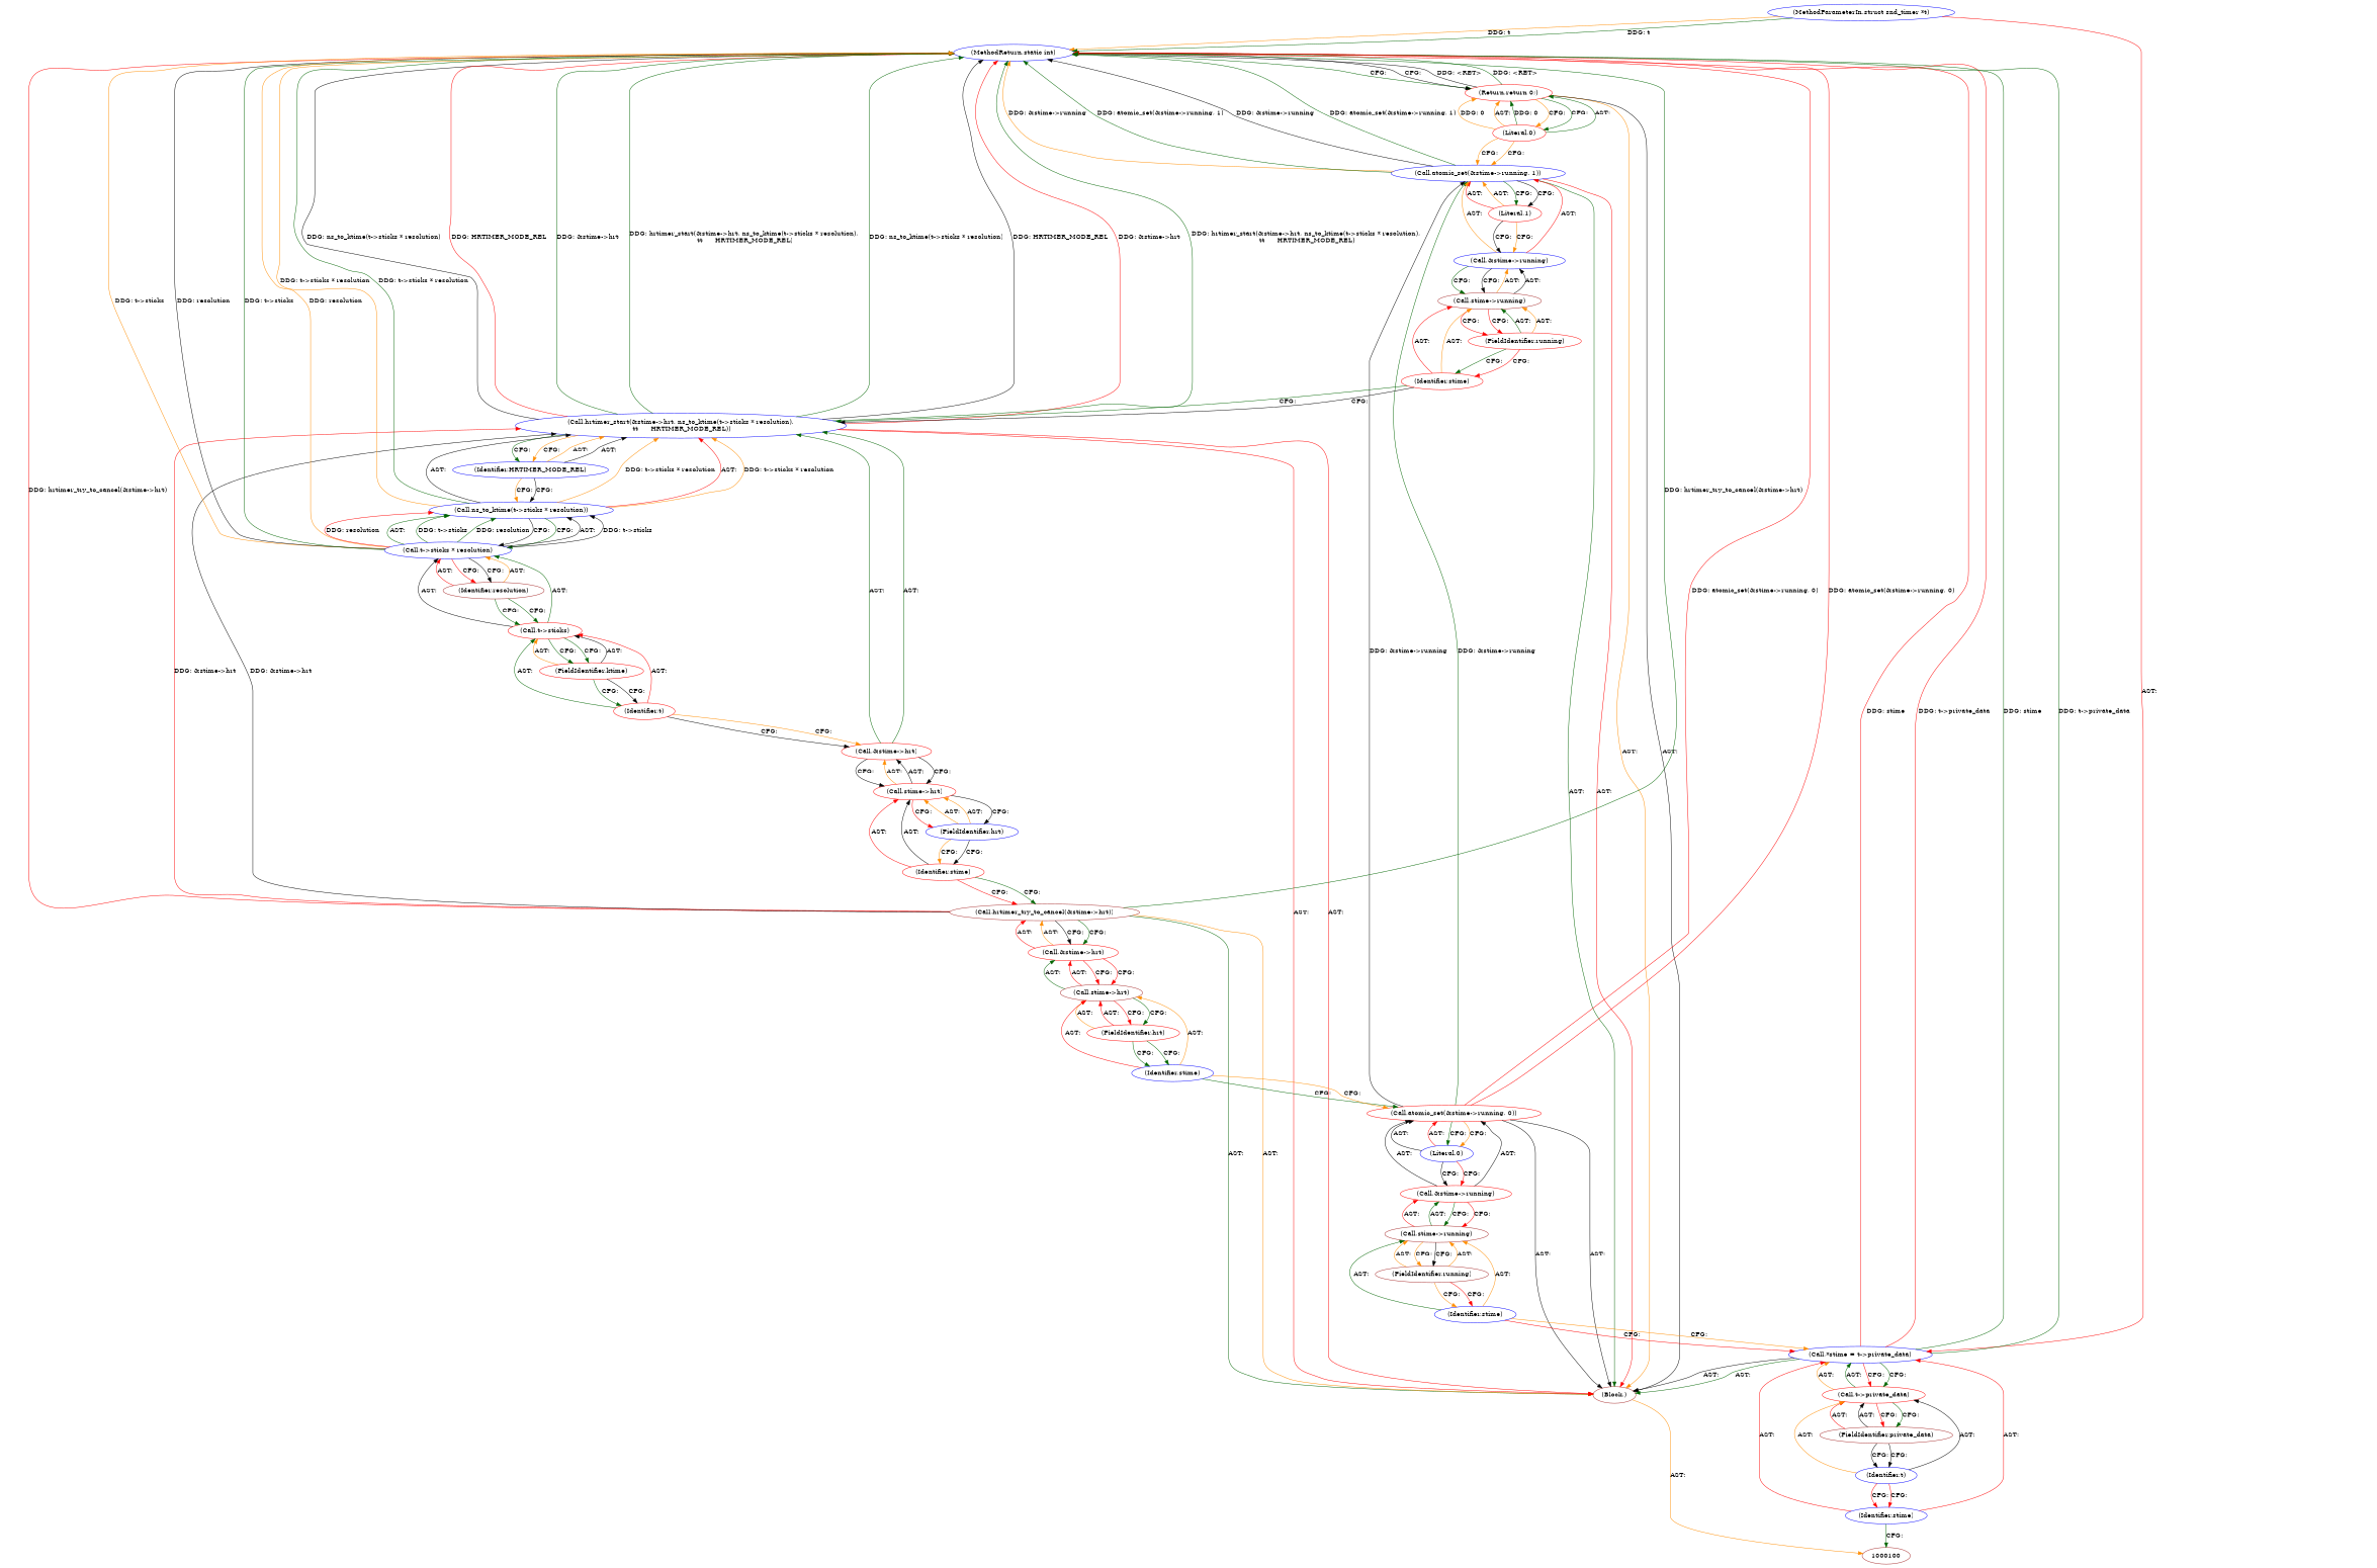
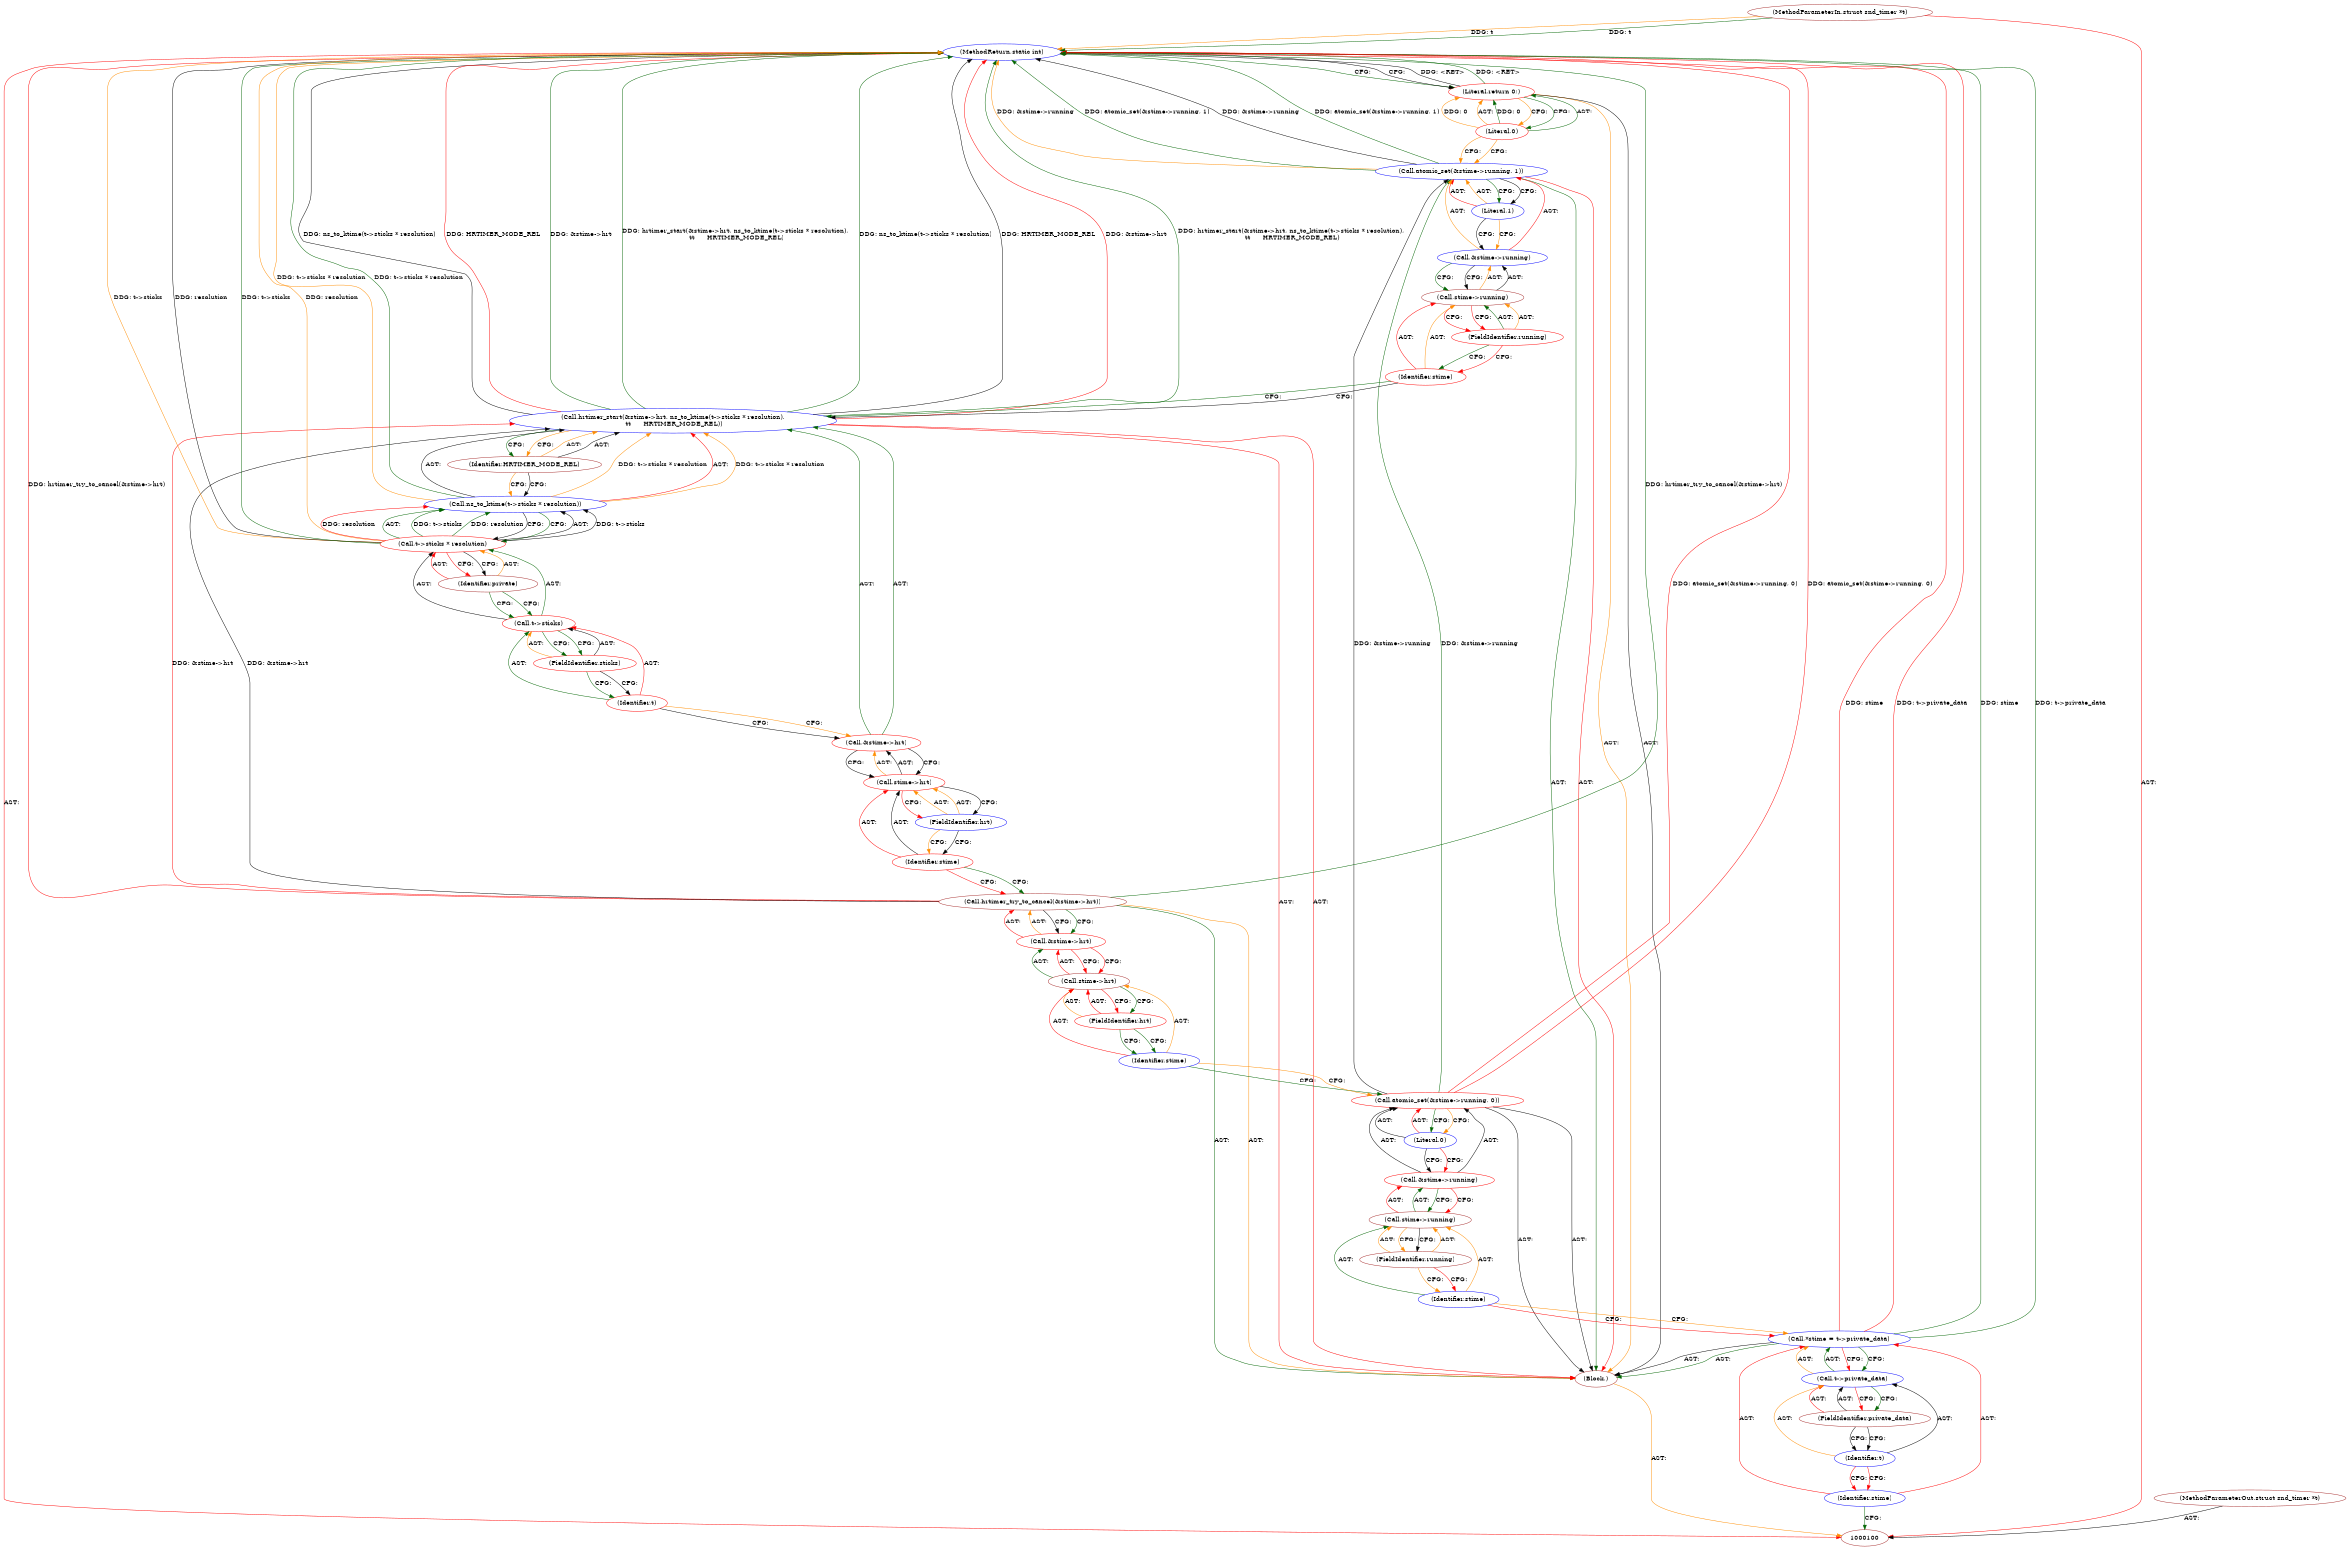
  digraph {
    node [color=red]
    edge [color=darkgreen]
    n1 [color=blue label="(MethodReturn,static int)"]
-   n2 [label="(Return,return 0;)"]
+   n2 [label="(Literal,return 0;)"]
    1000100 [color=brown]
    n4 [label="(Literal,0)"]
    n5 [color=brown label="(Block,)"]
-   n6 [color=blue label="(MethodParameterIn,struct snd_timer *t)"]
+   n6 [color=brown label="(MethodParameterIn,struct snd_timer *t)"]
+   n7 [color=brown label="(MethodParameterOut,struct snd_timer *t)"]
    n8 [color=blue label="(Call,atomic_set(&stime->running, 1))"]
-   n9 [label="(Literal,1)"]
+   n9 [color=blue label="(Literal,1)"]
    n10 [color=blue label="(Call,*stime = t->private_data)"]
-   n11 [label="(Call,t->private_data)"]
+   n11 [color=blue label="(Call,t->private_data)"]
    n12 [color=brown label="(FieldIdentifier,private_data)"]
    n13 [color=blue label="(Identifier,stime)"]
    n14 [color=blue label="(Identifier,t)"]
    n15 [label="(Call,&stime->running)"]
    n16 [color=brown label="(Call,stime->running)"]
    n17 [label="(Call,atomic_set(&stime->running, 0))"]
    n18 [color=brown label="(FieldIdentifier,running)"]
    n19 [color=blue label="(Literal,0)"]
    n20 [color=blue label="(Identifier,stime)"]
    n21 [color=brown label="(Call,hrtimer_try_to_cancel(&stime->hrt))"]
    n22 [label="(Call,&stime->hrt)"]
    n23 [color=blue label="(Call,hrtimer_start(&stime->hrt, ns_to_ktime(t->sticks * resolution),\n \t\t      HRTIMER_MODE_REL))"]
    n24 [color=brown label="(Call,stime->hrt)"]
-   n25 [color=blue label="(Identifier,HRTIMER_MODE_REL)"]
+   n25 [color=brown label="(Identifier,HRTIMER_MODE_REL)"]
    n26 [label="(FieldIdentifier,hrt)"]
    n27 [color=blue label="(Identifier,stime)"]
    n28 [label="(Call,&stime->hrt)"]
    n29 [label="(Call,stime->hrt)"]
    n30 [color=blue label="(FieldIdentifier,hrt)"]
    n31 [label="(Identifier,stime)"]
    n32 [color=blue label="(Call,ns_to_ktime(t->sticks * resolution))"]
-   n33 [color=blue label="(Call,t->sticks * resolution)"]
-   n34 [color=brown label="(Identifier,resolution)"]
+   n33 [label="(Call,t->sticks * resolution)"]
+   n34 [color=brown label="(Identifier,private)"]
    n35 [label="(Call,t->sticks)"]
-   n36 [label="(FieldIdentifier,ktime)"]
+   n36 [label="(FieldIdentifier,sticks)"]
    n37 [label="(Identifier,t)"]
    n38 [color=blue label="(Call,&stime->running)"]
    n39 [color=brown label="(Call,stime->running)"]
    n40 [label="(FieldIdentifier,running)"]
    n41 [label="(Identifier,stime)"]
    n1 -> n2 [label="CFG: "]
    n1 -> n2 [color=black label="CFG: "]
+   n1 -> 1000100 [color=red label="AST: "]
    n2 -> n1 [color=black label="DDG: <RET>"]
    n2 -> n1 [label="DDG: <RET>"]
    n2 -> n4 [color=darkorange label="CFG: "]
    n2 -> n4 [label="CFG: "]
    n2 -> n5 [color=darkorange label="AST: "]
    n2 -> n5 [color=black label="AST: "]
    n4 -> n2 [label="AST: "]
    n4 -> n2 [color=darkorange label="DDG: 0"]
    n4 -> n2 [color=darkorange label="AST: "]
    n4 -> n2 [label="DDG: 0"]
    n4 -> n8 [color=darkorange label="CFG: "]
    n4 -> n8 [color=darkorange label="CFG: "]
    n5 -> 1000100 [color=darkorange label="AST: "]
    n6 -> n1 [color=darkorange label="DDG: t"]
    n6 -> n1 [label="DDG: t"]
-   n6 -> n10 [color=red label="AST: "]
+   n6 -> 1000100 [color=red label="AST: "]
+   n7 -> 1000100 [color=black label="AST: "]
    n8 -> n1 [label="DDG: atomic_set(&stime->running, 1)"]
    n8 -> n1 [color=darkorange label="DDG: &stime->running"]
    n8 -> n1 [label="DDG: atomic_set(&stime->running, 1)"]
    n8 -> n1 [color=black label="DDG: &stime->running"]
    n8 -> n5 [label="AST: "]
    n8 -> n5 [color=red label="AST: "]
    n8 -> n9 [label="CFG: "]
    n8 -> n9 [color=black label="CFG: "]
    n9 -> n8 [color=red label="AST: "]
    n9 -> n8 [color=darkorange label="AST: "]
    n9 -> n38 [color=darkorange label="CFG: "]
    n9 -> n38 [color=black label="CFG: "]
    n10 -> n1 [color=red label="DDG: stime"]
    n10 -> n1 [color=red label="DDG: t->private_data"]
    n10 -> n1 [label="DDG: stime"]
    n10 -> n1 [label="DDG: t->private_data"]
    n10 -> n5 [color=black label="AST: "]
    n10 -> n5 [label="AST: "]
    n10 -> n11 [color=red label="CFG: "]
    n10 -> n11 [label="CFG: "]
    n11 -> n10 [color=darkorange label="AST: "]
    n11 -> n10 [label="AST: "]
    n11 -> n12 [color=red label="CFG: "]
    n11 -> n12 [label="CFG: "]
    n12 -> n11 [color=red label="AST: "]
    n12 -> n11 [color=black label="AST: "]
    n12 -> n14 [color=black label="CFG: "]
    n12 -> n14 [color=black label="CFG: "]
    n13 -> 1000100 [label="CFG: "]
    n13 -> n10 [color=red label="AST: "]
    n13 -> n10 [color=red label="AST: "]
    n14 -> n11 [color=black label="AST: "]
    n14 -> n11 [color=darkorange label="AST: "]
    n14 -> n13 [color=red label="CFG: "]
    n14 -> n13 [color=red label="CFG: "]
    n15 -> n16 [label="CFG: "]
    n15 -> n16 [color=red label="CFG: "]
    n15 -> n17 [color=black label="AST: "]
    n15 -> n17 [color=black label="AST: "]
    n16 -> n15 [color=red label="AST: "]
    n16 -> n15 [label="AST: "]
    n16 -> n18 [color=darkorange label="CFG: "]
    n16 -> n18 [color=black label="CFG: "]
    n17 -> n1 [color=red label="DDG: atomic_set(&stime->running, 0)"]
    n17 -> n1 [color=red label="DDG: atomic_set(&stime->running, 0)"]
    n17 -> n5 [color=black label="AST: "]
    n17 -> n5 [color=black label="AST: "]
    n17 -> n8 [label="DDG: &stime->running"]
    n17 -> n8 [color=black label="DDG: &stime->running"]
    n17 -> n19 [label="CFG: "]
    n17 -> n19 [color=darkorange label="CFG: "]
    n18 -> n16 [color=darkorange label="AST: "]
    n18 -> n16 [color=darkorange label="AST: "]
    n18 -> n20 [color=darkorange label="CFG: "]
    n18 -> n20 [color=red label="CFG: "]
    n19 -> n15 [color=red label="CFG: "]
    n19 -> n15 [color=black label="CFG: "]
    n19 -> n17 [color=black label="AST: "]
    n19 -> n17 [color=red label="AST: "]
    n20 -> n10 [color=darkorange label="CFG: "]
    n20 -> n10 [color=red label="CFG: "]
    n20 -> n16 [label="AST: "]
    n20 -> n16 [color=darkorange label="AST: "]
    n21 -> n1 [label="DDG: hrtimer_try_to_cancel(&stime->hrt)"]
    n21 -> n1 [color=red label="DDG: hrtimer_try_to_cancel(&stime->hrt)"]
    n21 -> n5 [label="AST: "]
    n21 -> n5 [color=darkorange label="AST: "]
    n21 -> n22 [color=black label="CFG: "]
    n21 -> n22 [label="CFG: "]
    n21 -> n23 [color=red label="DDG: &stime->hrt"]
    n21 -> n23 [color=black label="DDG: &stime->hrt"]
    n22 -> n21 [color=red label="AST: "]
    n22 -> n21 [color=darkorange label="AST: "]
    n22 -> n24 [color=red label="CFG: "]
    n22 -> n24 [color=red label="CFG: "]
    n23 -> n1 [color=black label="DDG: ns_to_ktime(t->sticks * resolution)"]
    n23 -> n1 [color=red label="DDG: HRTIMER_MODE_REL"]
    n23 -> n1 [label="DDG: &stime->hrt"]
    n23 -> n1 [label="DDG: hrtimer_start(&stime->hrt, ns_to_ktime(t->sticks * resolution),\n \t\t      HRTIMER_MODE_REL)"]
    n23 -> n1 [label="DDG: ns_to_ktime(t->sticks * resolution)"]
    n23 -> n1 [color=black label="DDG: HRTIMER_MODE_REL"]
    n23 -> n1 [color=red label="DDG: &stime->hrt"]
    n23 -> n1 [label="DDG: hrtimer_start(&stime->hrt, ns_to_ktime(t->sticks * resolution),\n \t\t      HRTIMER_MODE_REL)"]
    n23 -> n5 [color=red label="AST: "]
    n23 -> n5 [color=red label="AST: "]
    n23 -> n25 [label="CFG: "]
    n23 -> n25 [color=darkorange label="CFG: "]
    n24 -> n22 [label="AST: "]
    n24 -> n22 [color=red label="AST: "]
    n24 -> n26 [color=red label="CFG: "]
    n24 -> n26 [label="CFG: "]
    n25 -> n23 [color=darkorange label="AST: "]
    n25 -> n23 [color=black label="AST: "]
    n25 -> n32 [color=darkorange label="CFG: "]
    n25 -> n32 [color=black label="CFG: "]
    n26 -> n24 [color=darkorange label="AST: "]
    n26 -> n24 [color=red label="AST: "]
    n26 -> n27 [label="CFG: "]
    n26 -> n27 [label="CFG: "]
    n27 -> n17 [label="CFG: "]
    n27 -> n17 [color=darkorange label="CFG: "]
    n27 -> n24 [color=darkorange label="AST: "]
    n27 -> n24 [color=red label="AST: "]
    n28 -> n23 [label="AST: "]
    n28 -> n23 [label="AST: "]
    n28 -> n29 [color=black label="CFG: "]
    n28 -> n29 [color=black label="CFG: "]
    n29 -> n28 [color=darkorange label="AST: "]
    n29 -> n28 [color=black label="AST: "]
    n29 -> n30 [color=black label="CFG: "]
    n29 -> n30 [color=red label="CFG: "]
    n30 -> n29 [color=darkorange label="AST: "]
    n30 -> n29 [color=darkorange label="AST: "]
    n30 -> n31 [color=black label="CFG: "]
    n30 -> n31 [color=darkorange label="CFG: "]
    n31 -> n21 [label="CFG: "]
    n31 -> n21 [color=red label="CFG: "]
    n31 -> n29 [color=red label="AST: "]
    n31 -> n29 [color=black label="AST: "]
    n32 -> n1 [color=darkorange label="DDG: t->sticks * resolution"]
    n32 -> n1 [label="DDG: t->sticks * resolution"]
    n32 -> n23 [color=red label="AST: "]
    n32 -> n23 [color=darkorange label="DDG: t->sticks * resolution"]
    n32 -> n23 [color=black label="AST: "]
    n32 -> n23 [color=darkorange label="DDG: t->sticks * resolution"]
    n32 -> n33 [color=black label="CFG: "]
    n32 -> n33 [label="CFG: "]
    n33 -> n1 [color=darkorange label="DDG: t->sticks"]
    n33 -> n1 [color=black label="DDG: resolution"]
    n33 -> n1 [label="DDG: t->sticks"]
    n33 -> n1 [color=darkorange label="DDG: resolution"]
    n33 -> n32 [color=black label="AST: "]
    n33 -> n32 [color=black label="DDG: t->sticks"]
    n33 -> n32 [color=red label="DDG: resolution"]
    n33 -> n32 [label="AST: "]
    n33 -> n32 [label="DDG: t->sticks"]
    n33 -> n32 [label="DDG: resolution"]
    n33 -> n34 [color=red label="CFG: "]
    n33 -> n34 [color=black label="CFG: "]
    n34 -> n33 [color=darkorange label="AST: "]
    n34 -> n33 [color=red label="AST: "]
    n34 -> n35 [label="CFG: "]
    n34 -> n35 [label="CFG: "]
    n35 -> n33 [color=black label="AST: "]
    n35 -> n33 [label="AST: "]
    n35 -> n36 [label="CFG: "]
    n35 -> n36 [label="CFG: "]
    n36 -> n35 [color=black label="AST: "]
    n36 -> n35 [color=darkorange label="AST: "]
    n36 -> n37 [label="CFG: "]
    n36 -> n37 [color=black label="CFG: "]
    n37 -> n28 [color=black label="CFG: "]
    n37 -> n28 [color=darkorange label="CFG: "]
    n37 -> n35 [label="AST: "]
    n37 -> n35 [color=red label="AST: "]
    n38 -> n8 [color=red label="AST: "]
    n38 -> n8 [color=darkorange label="AST: "]
    n38 -> n39 [label="CFG: "]
    n38 -> n39 [color=black label="CFG: "]
    n39 -> n38 [color=darkorange label="AST: "]
    n39 -> n38 [color=black label="AST: "]
    n39 -> n40 [color=red label="CFG: "]
    n39 -> n40 [color=red label="CFG: "]
    n40 -> n39 [label="AST: "]
    n40 -> n39 [color=darkorange label="AST: "]
    n40 -> n41 [label="CFG: "]
    n40 -> n41 [color=red label="CFG: "]
    n41 -> n23 [label="CFG: "]
    n41 -> n23 [color=black label="CFG: "]
    n41 -> n39 [color=red label="AST: "]
    n41 -> n39 [color=darkorange label="AST: "]
  }
